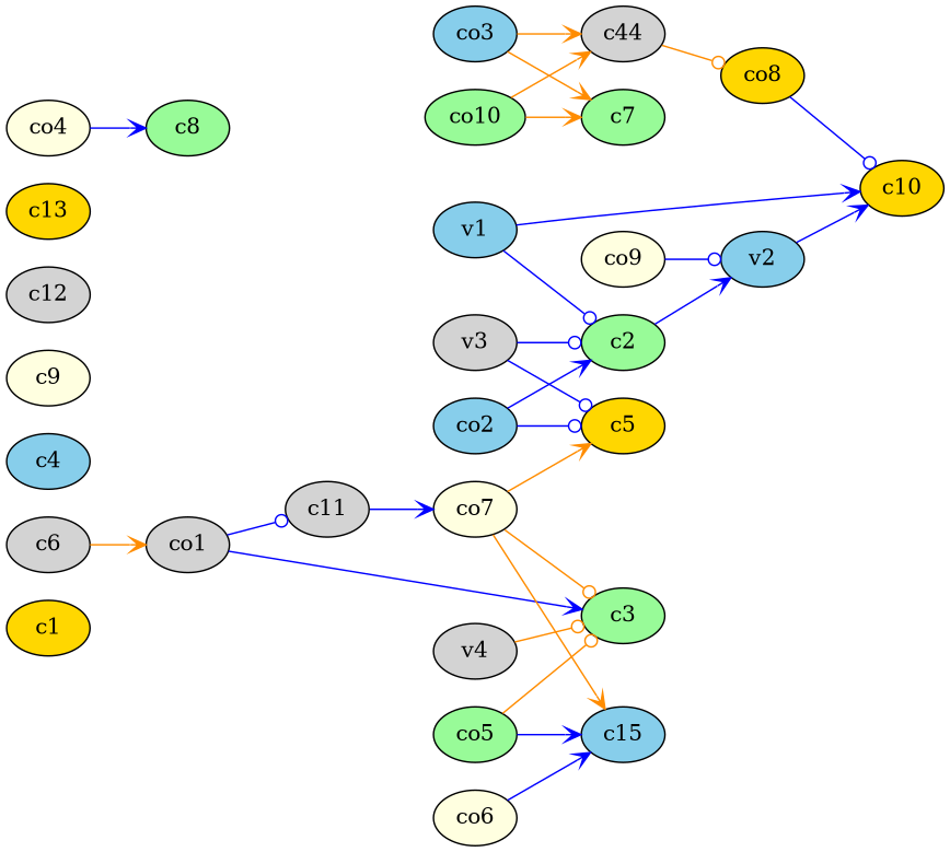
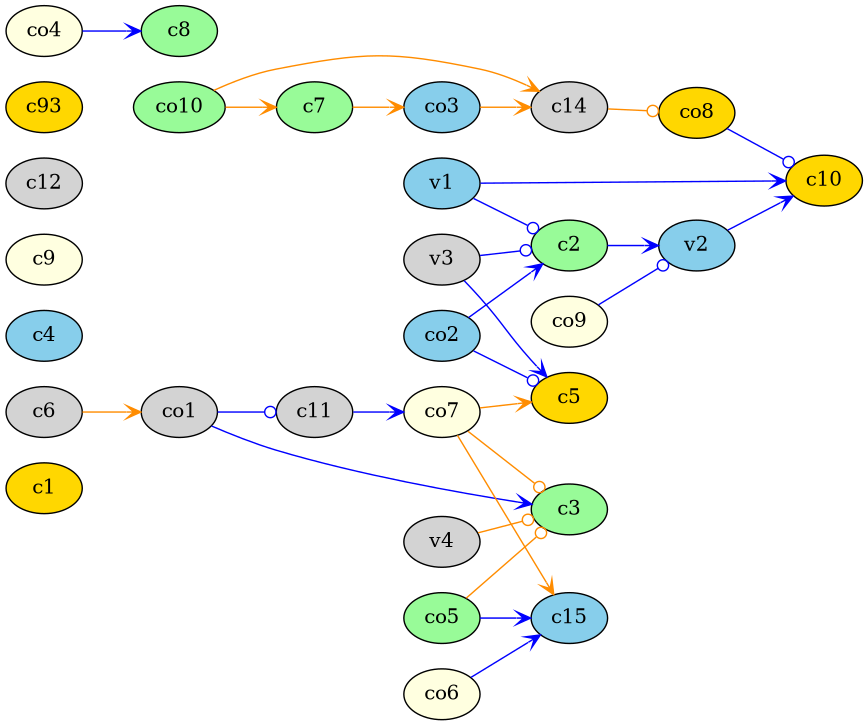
  strict digraph {
    rankdir=LR
    node [fillcolor=lightgrey style=filled]
    edge [arrowhead=vee color=blue weight=1]
    c1 [fillcolor=gold]
    c2 [fillcolor=palegreen]
    v2 [fillcolor=skyblue]
    c10 [fillcolor=gold]
    c4 [fillcolor=skyblue]
    c6
    co1
    c11
    c3 [fillcolor=palegreen]
    c9 [fillcolor=lightyellow]
    co7 [fillcolor=lightyellow]
    c5 [fillcolor=gold]
    c15 [fillcolor=skyblue]
    c12
-   c13 [fillcolor=gold]
+   c13 [fillcolor=gold label=c93]
    co8 [fillcolor=gold]
-   c14 [label=c44]
+   c14
    v1 [fillcolor=skyblue]
    v3
    v4
    co2 [fillcolor=skyblue]
    co3 [fillcolor=skyblue]
    c7 [fillcolor=palegreen]
    co4 [fillcolor=lightyellow]
    c8 [fillcolor=palegreen]
    co5 [fillcolor=palegreen]
    co6 [fillcolor=lightyellow]
    co9 [fillcolor=lightyellow]
    co10 [fillcolor=palegreen]
    c2 -> v2
    v2 -> c10
    c6 -> co1 [color=darkorange]
    co1 -> c11 [arrowhead=odot]
    co1 -> c3
    c11 -> co7
    co7 -> c3 [arrowhead=odot color=darkorange]
    co7 -> c5 [color=darkorange]
    co7 -> c15 [color=darkorange]
    co8 -> c10 [arrowhead=odot]
    c14 -> co8 [arrowhead=odot color=darkorange]
    v1 -> c2 [arrowhead=odot]
    v1 -> c10
    v3 -> c2 [arrowhead=odot]
-   v3 -> c5 [arrowhead=odot]
+   v3 -> c5
    v4 -> c3 [arrowhead=odot color=darkorange]
    co2 -> c2
    co2 -> c5 [arrowhead=odot]
    co3 -> c14 [color=darkorange]
-   co3 -> c7 [color=darkorange]
+   c7 -> co3 [color=darkorange]
    co4 -> c8
    co5 -> c3 [arrowhead=odot color=darkorange]
    co5 -> c15
    co6 -> c15
    co9 -> v2 [arrowhead=odot]
    co10 -> c14 [color=darkorange]
    co10 -> c7 [color=darkorange]
  }
